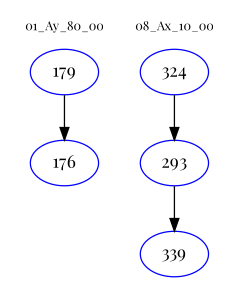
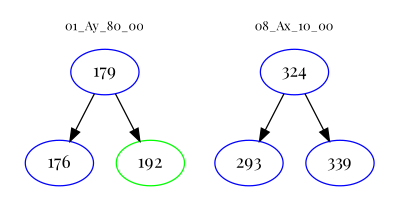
  digraph {
    fontname="Playfair Display"
    node [color=blue fontname="Playfair Display"]
    edge [color=black fontname="Playfair Display"]
    n1 [label=179]
    n2 [label=176]
+   n3 [color=green label=192]
    n4 [label=324]
    n5 [label=293]
    n6 [label=339]
    subgraph cluster_1 {
      color=white
      fontsize=10
      label="01_Ay_80_00"
      n1
      n2
+     n3
    }
    subgraph cluster_2 {
      color=white
      fontsize=10
      label="08_Ax_10_00"
      n4
      n5
      n6
    }
    n1 -> n2
+   n1 -> n3
    n4 -> n5
-   n5 -> n6
+   n4 -> n6
  }
